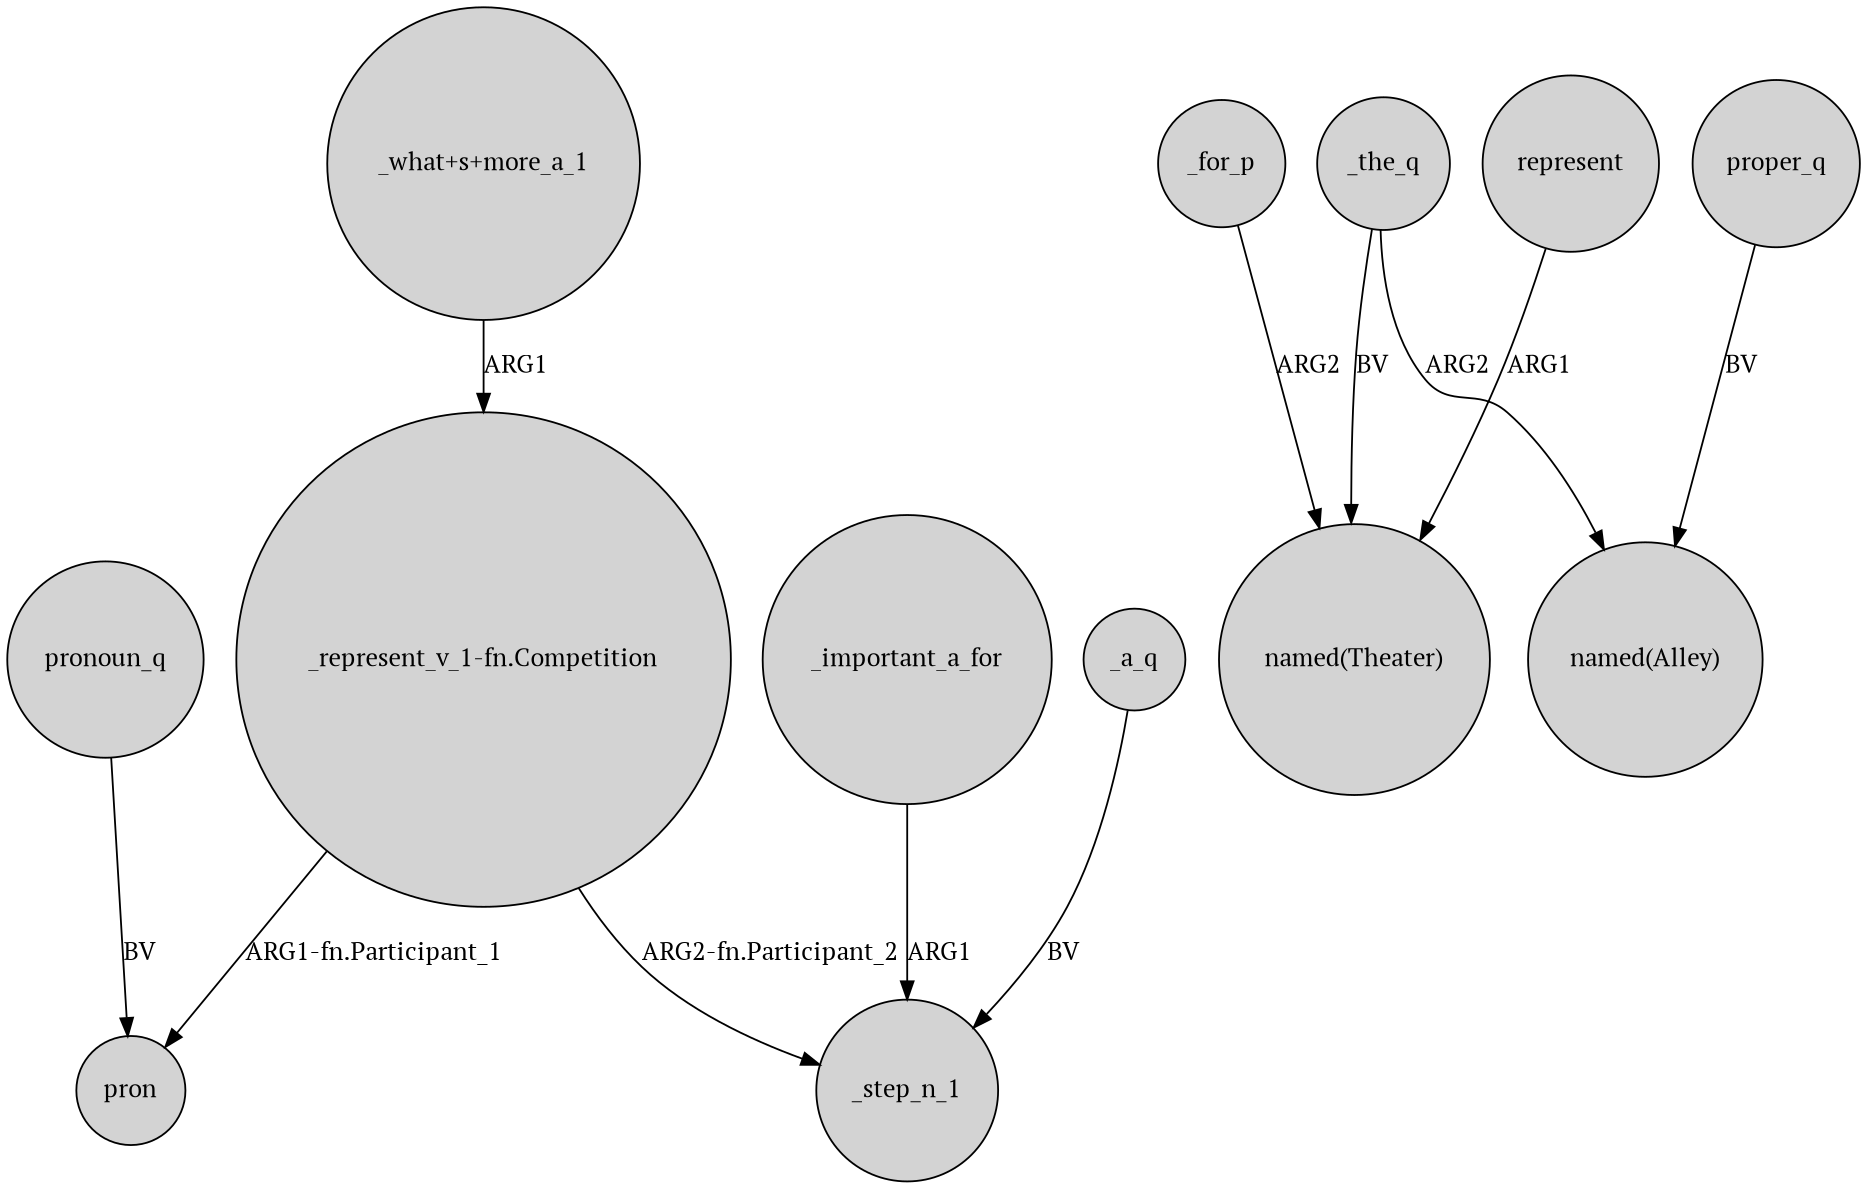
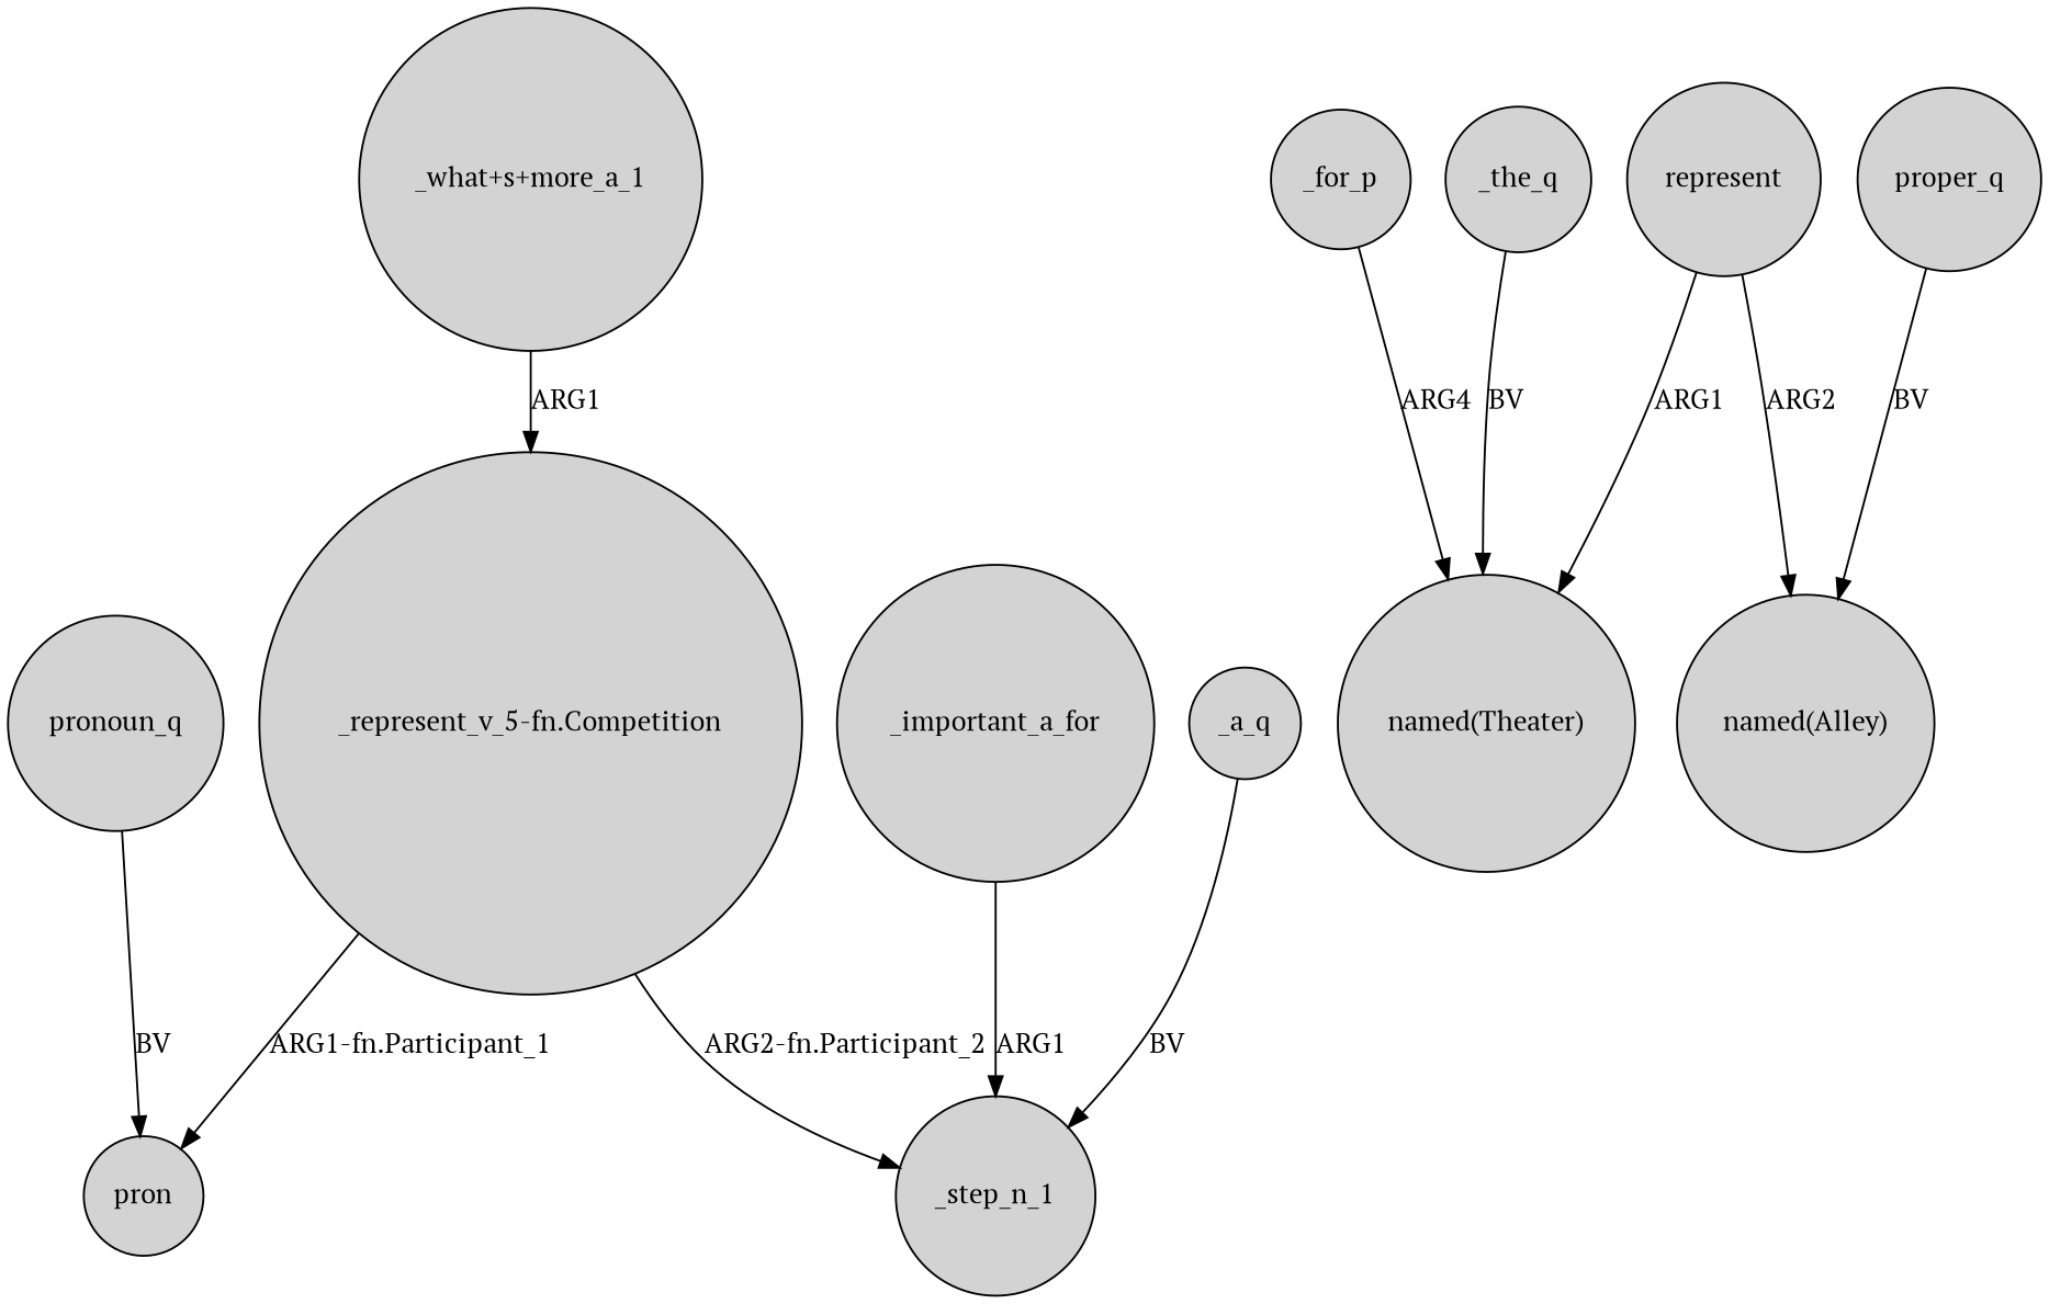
  digraph {
    fontname="PT Serif"
    node [fontname="PT Serif" shape=circle style=filled]
    edge [fontname="PT Serif"]
-   "_represent_v_1-fn.Competition"
+   "_represent_v_1-fn.Competition" [label="_represent_v_5-fn.Competition"]
    pron
    _step_n_1
    _for_p
    "named(Theater)"
    "_what+s+more_a_1"
    n7 [label=represent]
    "named(Alley)"
    proper_q
    _important_a_for
    pronoun_q
    _the_q
    _a_q
    "_represent_v_1-fn.Competition" -> pron [label="ARG1-fn.Participant_1"]
    "_represent_v_1-fn.Competition" -> _step_n_1 [label="ARG2-fn.Participant_2"]
-   _for_p -> "named(Theater)" [label=ARG2]
+   _for_p -> "named(Theater)" [label=ARG4]
    "_what+s+more_a_1" -> "_represent_v_1-fn.Competition" [label=ARG1]
    n7 -> "named(Theater)" [label=ARG1]
-   _the_q -> "named(Alley)" [label=ARG2]
+   n7 -> "named(Alley)" [label=ARG2]
    proper_q -> "named(Alley)" [label=BV]
    _important_a_for -> _step_n_1 [label=ARG1]
    pronoun_q -> pron [label=BV]
    _the_q -> "named(Theater)" [label=BV]
    _a_q -> _step_n_1 [label=BV]
  }
